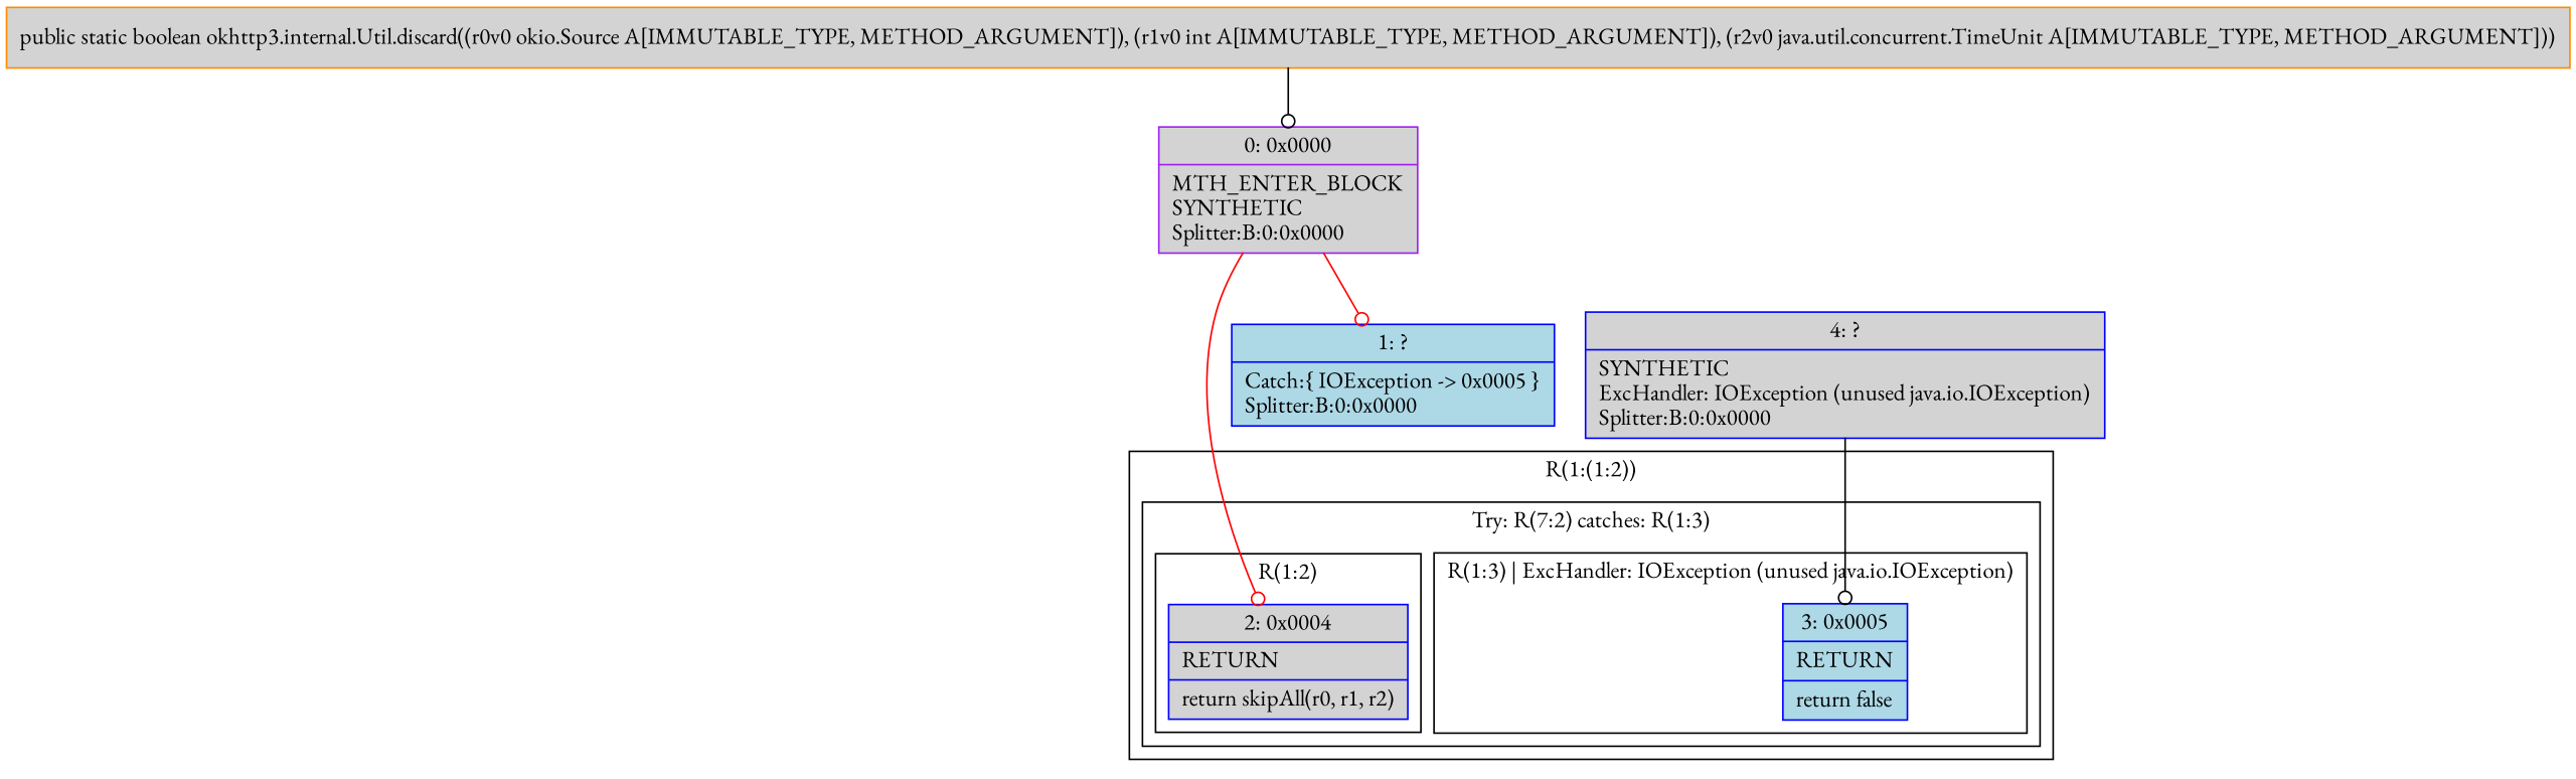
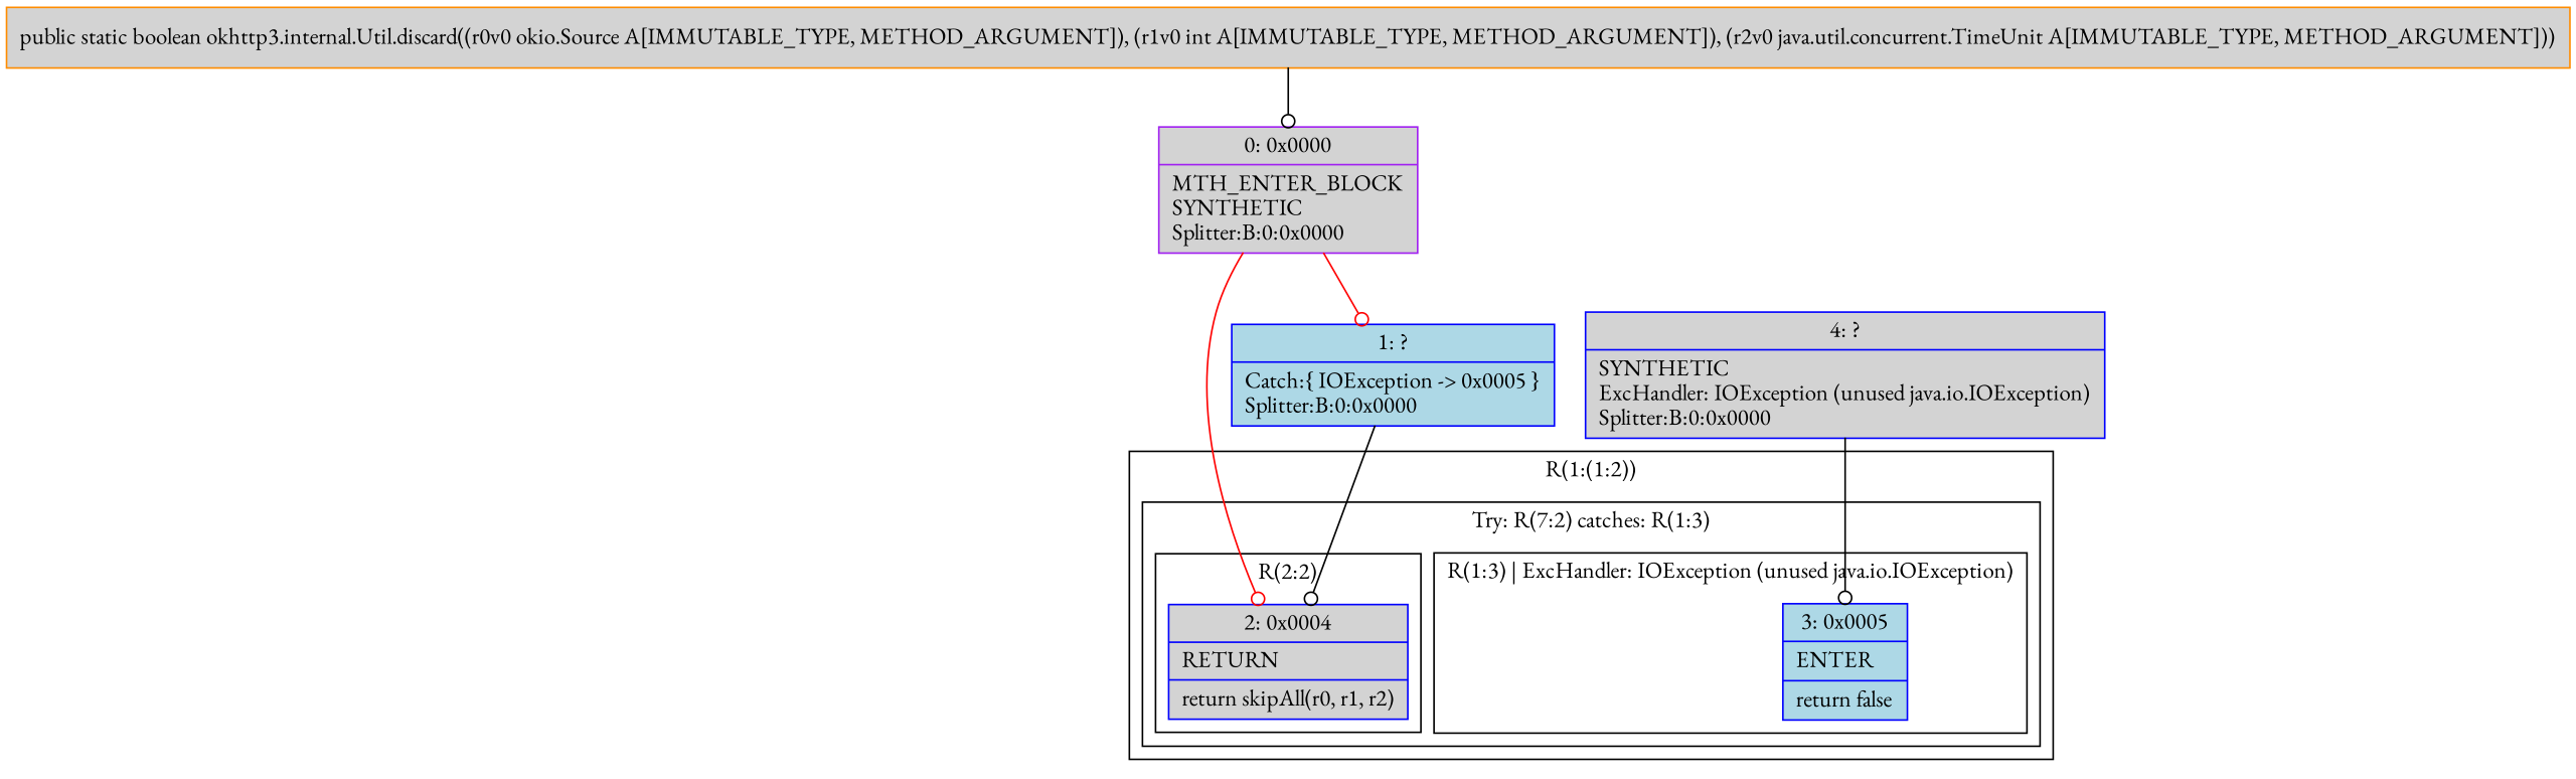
  digraph {
    fontname="EB Garamond"
    node [color=blue fillcolor=lightgrey fontname="EB Garamond" shape=record style=filled]
    edge [arrowhead=odot color=black fontname="EB Garamond"]
    n1 [label="{2\:\ 0x0004|RETURN\l|return skipAll(r0, r1, r2)\l}"]
-   n2 [fillcolor=lightblue label="{3\:\ 0x0005|RETURN\l|return false\l}"]
+   n2 [fillcolor=lightblue label="{3\:\ 0x0005|ENTER\l|return false\l}"]
    n3 [color=purple label="{0\:\ 0x0000|MTH_ENTER_BLOCK\lSYNTHETIC\lSplitter:B:0:0x0000\l}"]
    n4 [fillcolor=lightblue label="{1\:\ ?|Catch:\{ IOException \-\> 0x0005 \}\lSplitter:B:0:0x0000\l}"]
    n5 [label="{4\:\ ?|SYNTHETIC\lExcHandler: IOException (unused java.io.IOException)\lSplitter:B:0:0x0000\l}"]
    n6 [color=darkorange label="{public static boolean okhttp3.internal.Util.discard((r0v0 okio.Source A[IMMUTABLE_TYPE, METHOD_ARGUMENT]), (r1v0 int A[IMMUTABLE_TYPE, METHOD_ARGUMENT]), (r2v0 java.util.concurrent.TimeUnit A[IMMUTABLE_TYPE, METHOD_ARGUMENT])) }"]
    subgraph cluster_1 {
      label="R(1:(1:2))"
      subgraph cluster_2 {
        label="Try: R(7:2) catches: R(1:3)"
        subgraph cluster_3 {
-         label="R(1:2)"
+         label="R(2:2)"
          n1
        }
        subgraph cluster_4 {
          label="R(1:3) | ExcHandler: IOException (unused java.io.IOException)\l"
          n2
        }
      }
    }
    subgraph cluster_5 {
      label="R(1:3) | ExcHandler: IOException (unused java.io.IOException)\l"
    }
    n3 -> n1 [color=red]
    n3 -> n4 [color=red]
+   n4 -> n1
    n5 -> n2
    n6 -> n3
  }
